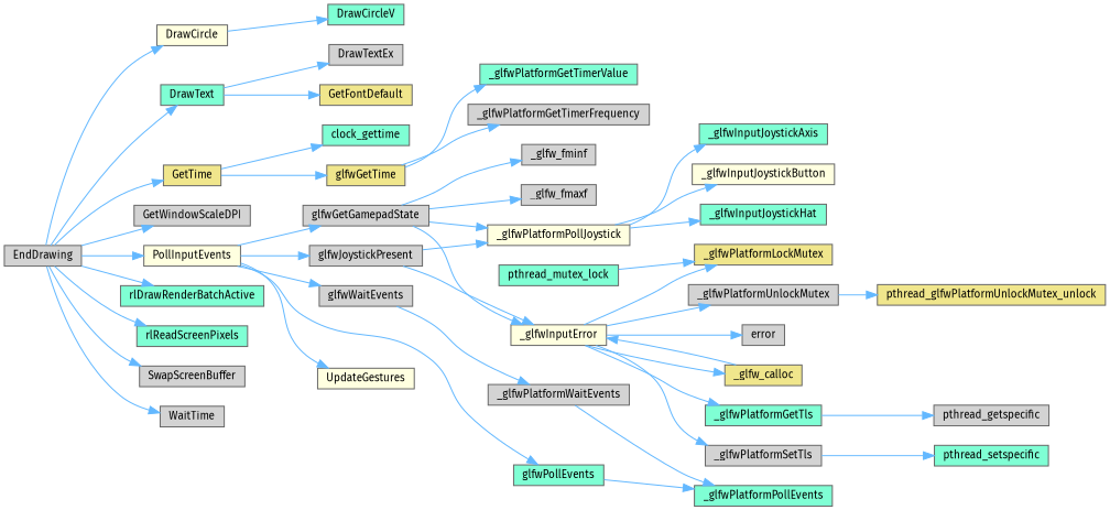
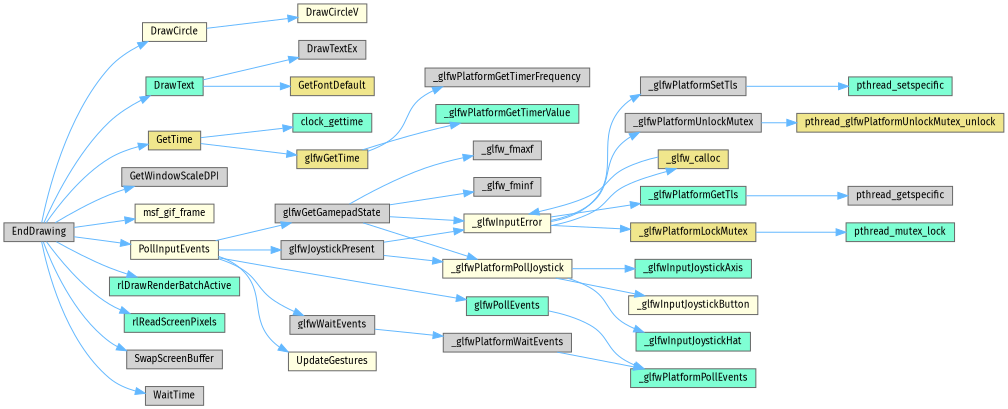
  digraph {
    fontname="Fira Sans"
    rankdir=LR
    node [color=grey40 fillcolor=lightgrey fontname="Fira Sans" fontsize=10 shape=box style=filled]
    edge [color=steelblue1 fontname="Fira Sans" fontsize=10 labelfontname=Helvetica labelfontsize=10 style=solid]
    n1 [color=gray40 fontcolor=black height=0.2 label=EndDrawing width=0.4]
    n2 [fillcolor=lightyellow height=0.2 label=DrawCircle width=0.4]
    n3 [fillcolor=aquamarine height=0.2 label=DrawText width=0.4]
    n4 [fillcolor=khaki height=0.2 label=GetTime width=0.4]
    n5 [height=0.2 label=GetWindowScaleDPI width=0.4]
+   n6 [fillcolor=lightyellow height=0.2 label=msf_gif_frame width=0.4]
    n7 [fillcolor=lightyellow height=0.2 label=PollInputEvents width=0.4]
    n8 [fillcolor=aquamarine height=0.2 label=rlDrawRenderBatchActive width=0.4]
    n9 [fillcolor=aquamarine height=0.2 label=rlReadScreenPixels width=0.4]
    n10 [height=0.2 label=SwapScreenBuffer width=0.4]
    n11 [height=0.2 label=WaitTime width=0.4]
-   n12 [fillcolor=aquamarine height=0.2 label=DrawCircleV width=0.4]
+   n12 [fillcolor=lightyellow height=0.2 label=DrawCircleV width=0.4]
    n13 [height=0.2 label=DrawTextEx width=0.4]
    n14 [fillcolor=khaki height=0.2 label=GetFontDefault width=0.4]
    n15 [fillcolor=aquamarine height=0.2 label=clock_gettime width=0.4]
    n16 [fillcolor=khaki height=0.2 label=glfwGetTime width=0.4]
    n17 [height=0.2 label=glfwGetGamepadState width=0.4]
    n18 [height=0.2 label=glfwJoystickPresent width=0.4]
    n19 [fillcolor=aquamarine height=0.2 label=glfwPollEvents width=0.4]
    n20 [height=0.2 label=glfwWaitEvents width=0.4]
    n21 [fillcolor=lightyellow height=0.2 label=UpdateGestures width=0.4]
    n22 [height=0.2 label=_glfwPlatformGetTimerFrequency width=0.4]
    n23 [fillcolor=aquamarine height=0.2 label=_glfwPlatformGetTimerValue width=0.4]
    n24 [height=0.2 label=_glfw_fmaxf width=0.4]
    n25 [height=0.2 label=_glfw_fminf width=0.4]
    n26 [fillcolor=lightyellow height=0.2 label=_glfwInputError width=0.4]
    n27 [fillcolor=lightyellow height=0.2 label=_glfwPlatformPollJoystick width=0.4]
    n28 [fillcolor=aquamarine height=0.2 label=_glfwPlatformPollEvents width=0.4]
    n29 [height=0.2 label=_glfwPlatformWaitEvents width=0.4]
    n30 [fillcolor=khaki height=0.2 label=_glfw_calloc width=0.4]
    n31 [fillcolor=aquamarine height=0.2 label=_glfwPlatformGetTls width=0.4]
    n32 [fillcolor=khaki height=0.2 label=_glfwPlatformLockMutex width=0.4]
    n33 [height=0.2 label=_glfwPlatformSetTls width=0.4]
    n34 [height=0.2 label=_glfwPlatformUnlockMutex width=0.4]
-   n35 [height=0.2 label=error width=0.4]
    n36 [fillcolor=aquamarine height=0.2 label=_glfwInputJoystickAxis width=0.4]
    n37 [fillcolor=lightyellow height=0.2 label=_glfwInputJoystickButton width=0.4]
    n38 [fillcolor=aquamarine height=0.2 label=_glfwInputJoystickHat width=0.4]
    n39 [height=0.2 label=pthread_getspecific width=0.4]
    n40 [fillcolor=aquamarine height=0.2 label=pthread_mutex_lock width=0.4]
    n41 [fillcolor=aquamarine height=0.2 label=pthread_setspecific width=0.4]
    n42 [fillcolor=khaki height=0.2 label=pthread_glfwPlatformUnlockMutex_unlock width=0.4]
    n1 -> n2
    n1 -> n3
    n1 -> n4
    n1 -> n5
+   n1 -> n6
    n1 -> n7
    n1 -> n8
    n1 -> n9
    n1 -> n10
    n1 -> n11
    n2 -> n12
    n3 -> n13
    n3 -> n14
    n4 -> n15
    n4 -> n16
    n7 -> n17
    n7 -> n18
    n7 -> n19
    n7 -> n20
    n7 -> n21
    n16 -> n22
    n16 -> n23
    n17 -> n24
    n17 -> n25
    n17 -> n26
    n17 -> n27
    n18 -> n26
    n18 -> n27
    n19 -> n28
    n20 -> n29
    n26 -> n30
    n26 -> n31
    n26 -> n32
    n26 -> n33
    n26 -> n34
-   n26 -> n35
    n27 -> n36
    n27 -> n37
    n27 -> n38
    n29 -> n28
    n30 -> n26
    n31 -> n39
-   n40 -> n32
+   n32 -> n40
    n33 -> n41
    n34 -> n42
  }
